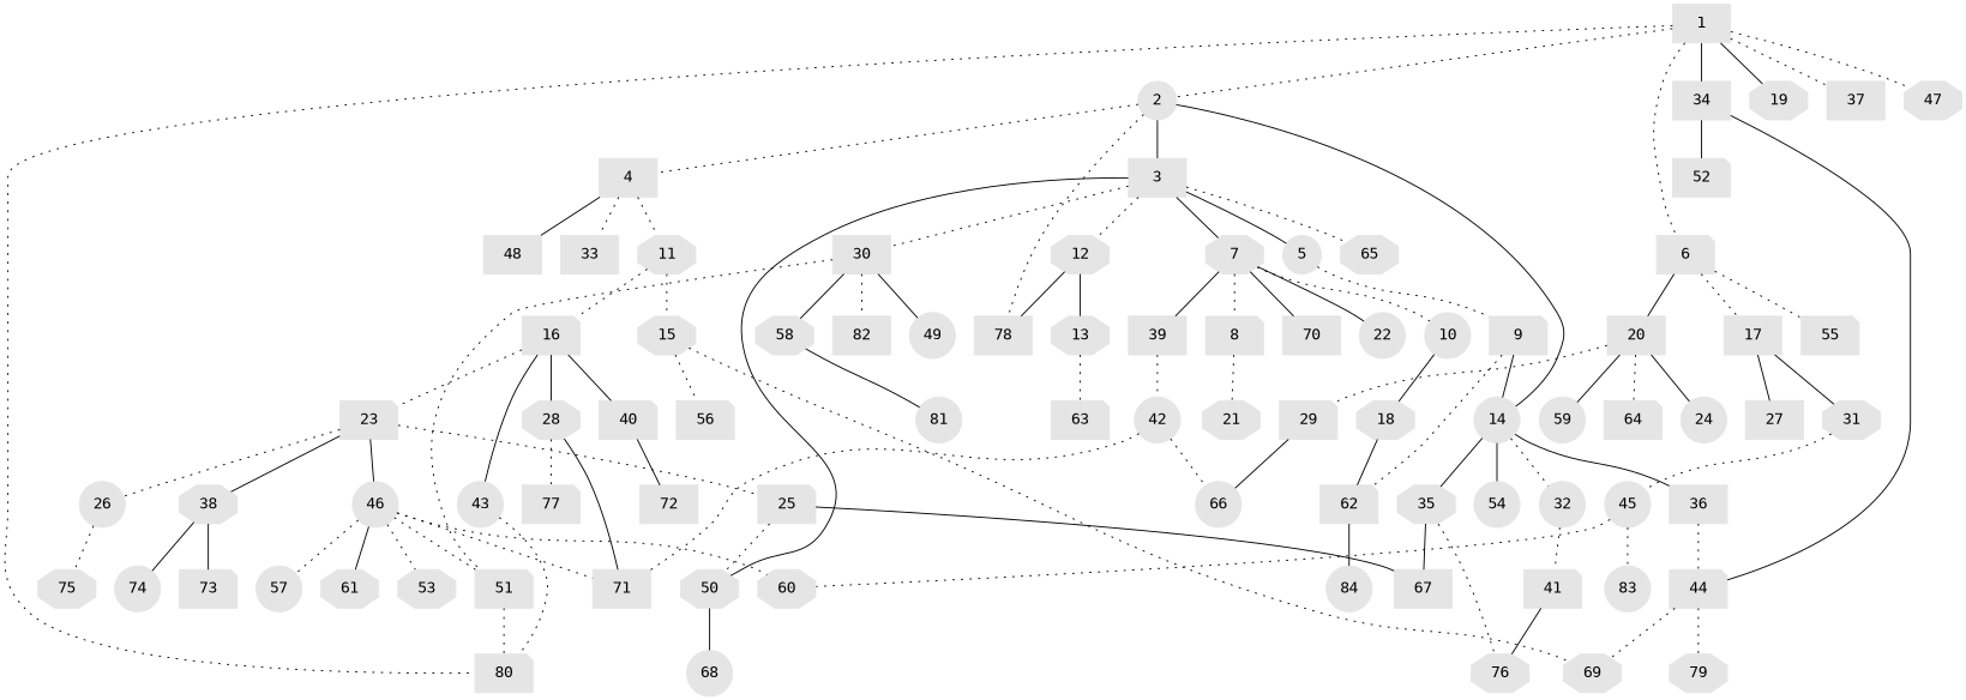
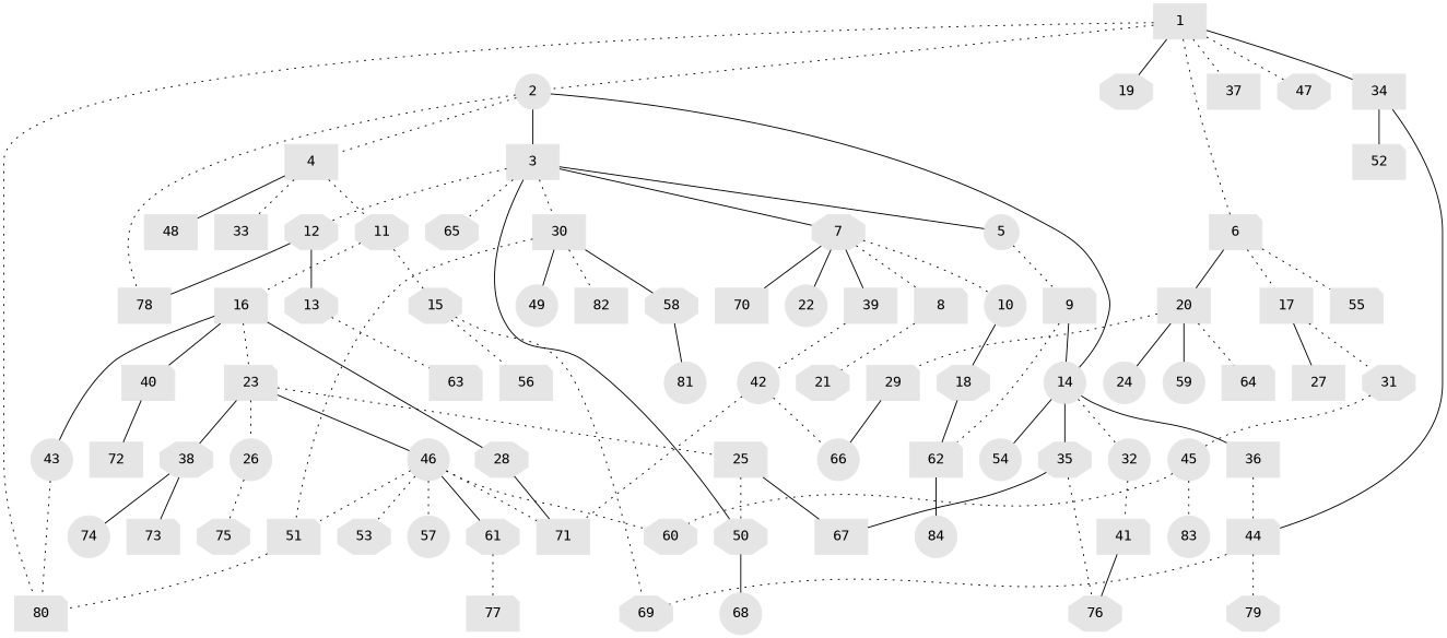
  graph {
    fontname="DejaVu Sans Mono"
    node [color=gray90 fontname="DejaVu Sans Mono" shape=octagon style=filled]
    edge [fontname="DejaVu Sans Mono" style=dotted]
    1 [shape=box]
    2 [shape=circle]
    6 [shape=note]
    19
    34 [shape=box]
    37 [shape=box]
    47
    80 [shape=note]
    3 [shape=box]
    4 [shape=box]
    14 [shape=circle]
    78 [shape=box]
    17 [shape=box]
    20 [shape=box]
    55 [shape=note]
    44 [shape=note]
    52 [shape=note]
    5 [shape=circle]
    7
    12
    30 [shape=box]
    50
    65
    11
    33 [shape=box]
    48 [shape=box]
    32 [shape=circle]
    35
    36 [shape=box]
    54 [shape=circle]
    9 [shape=note]
    8 [shape=note]
    10 [shape=circle]
    22 [shape=circle]
    39 [shape=box]
    70 [shape=box]
    13
    49 [shape=circle]
    51 [shape=note]
    58
    82 [shape=box]
    68 [shape=circle]
    15
    16 [shape=note]
    62 [shape=note]
    27 [shape=box]
    31
    24 [shape=circle]
    29 [shape=note]
    59 [shape=circle]
    64 [shape=note]
    21
    18
    42 [shape=circle]
    84 [shape=circle]
    56 [shape=note]
    69
    23 [shape=note]
    28
    40 [shape=note]
    43 [shape=circle]
    63 [shape=note]
    41 [shape=note]
    67 [shape=box]
    76
    25 [shape=note]
    26 [shape=circle]
    38
    46 [shape=circle]
    71 [shape=box]
    72 [shape=box]
    45 [shape=circle]
    66 [shape=circle]
    75
    73 [shape=note]
    74 [shape=circle]
    60
    53
    57 [shape=circle]
    61
    81 [shape=circle]
    83 [shape=circle]
    79
    77 [shape=note]
    1 -- 2
    1 -- 6
    1 -- 19 [style=solid]
    1 -- 34 [style=solid]
    1 -- 37
    1 -- 47
    1 -- 80
    2 -- 3 [style=solid]
    2 -- 4
    2 -- 14 [style=solid]
    2 -- 78
    6 -- 17
    6 -- 20 [style=solid]
    6 -- 55
    34 -- 44 [style=solid]
    34 -- 52 [style=solid]
    3 -- 5 [style=solid]
    3 -- 7 [style=solid]
    3 -- 12
    3 -- 30
    3 -- 50 [style=solid]
    3 -- 65
    4 -- 11
    4 -- 33
    4 -- 48 [style=solid]
    14 -- 32
    14 -- 35 [style=solid]
    14 -- 36 [style=solid]
    14 -- 54 [style=solid]
    17 -- 27 [style=solid]
-   17 -- 31 [style=solid]
+   17 -- 31
    20 -- 24 [style=solid]
    20 -- 29
    20 -- 59 [style=solid]
    20 -- 64
    44 -- 69
    44 -- 79
    5 -- 9
    7 -- 8
    7 -- 10
    7 -- 22 [style=solid]
    7 -- 39 [style=solid]
    7 -- 70 [style=solid]
    12 -- 78 [style=solid]
    12 -- 13 [style=solid]
    30 -- 49 [style=solid]
    30 -- 51
    30 -- 58 [style=solid]
    30 -- 82
    50 -- 68 [style=solid]
    11 -- 15
    11 -- 16
    32 -- 41
    35 -- 67 [style=solid]
    35 -- 76
    36 -- 44
    9 -- 14 [style=solid]
    9 -- 62
    8 -- 21
    10 -- 18 [style=solid]
    39 -- 42
    13 -- 63
    51 -- 80
    58 -- 81 [style=solid]
    15 -- 56
    15 -- 69
    16 -- 23
    16 -- 28 [style=solid]
    16 -- 40 [style=solid]
    16 -- 43 [style=solid]
    62 -- 84 [style=solid]
    31 -- 45
    29 -- 66 [style=solid]
    18 -- 62 [style=solid]
    42 -- 71
    42 -- 66
    23 -- 25
    23 -- 26
    23 -- 38 [style=solid]
    23 -- 46 [style=solid]
    28 -- 71 [style=solid]
    40 -- 72 [style=solid]
    43 -- 80
    41 -- 76 [style=solid]
    25 -- 50
    25 -- 67 [style=solid]
    26 -- 75
    38 -- 73 [style=solid]
    38 -- 74 [style=solid]
    46 -- 51
    46 -- 71
    46 -- 60
    46 -- 53
    46 -- 57
    46 -- 61 [style=solid]
    45 -- 60
    45 -- 83
-   28 -- 77
+   61 -- 77
  }
